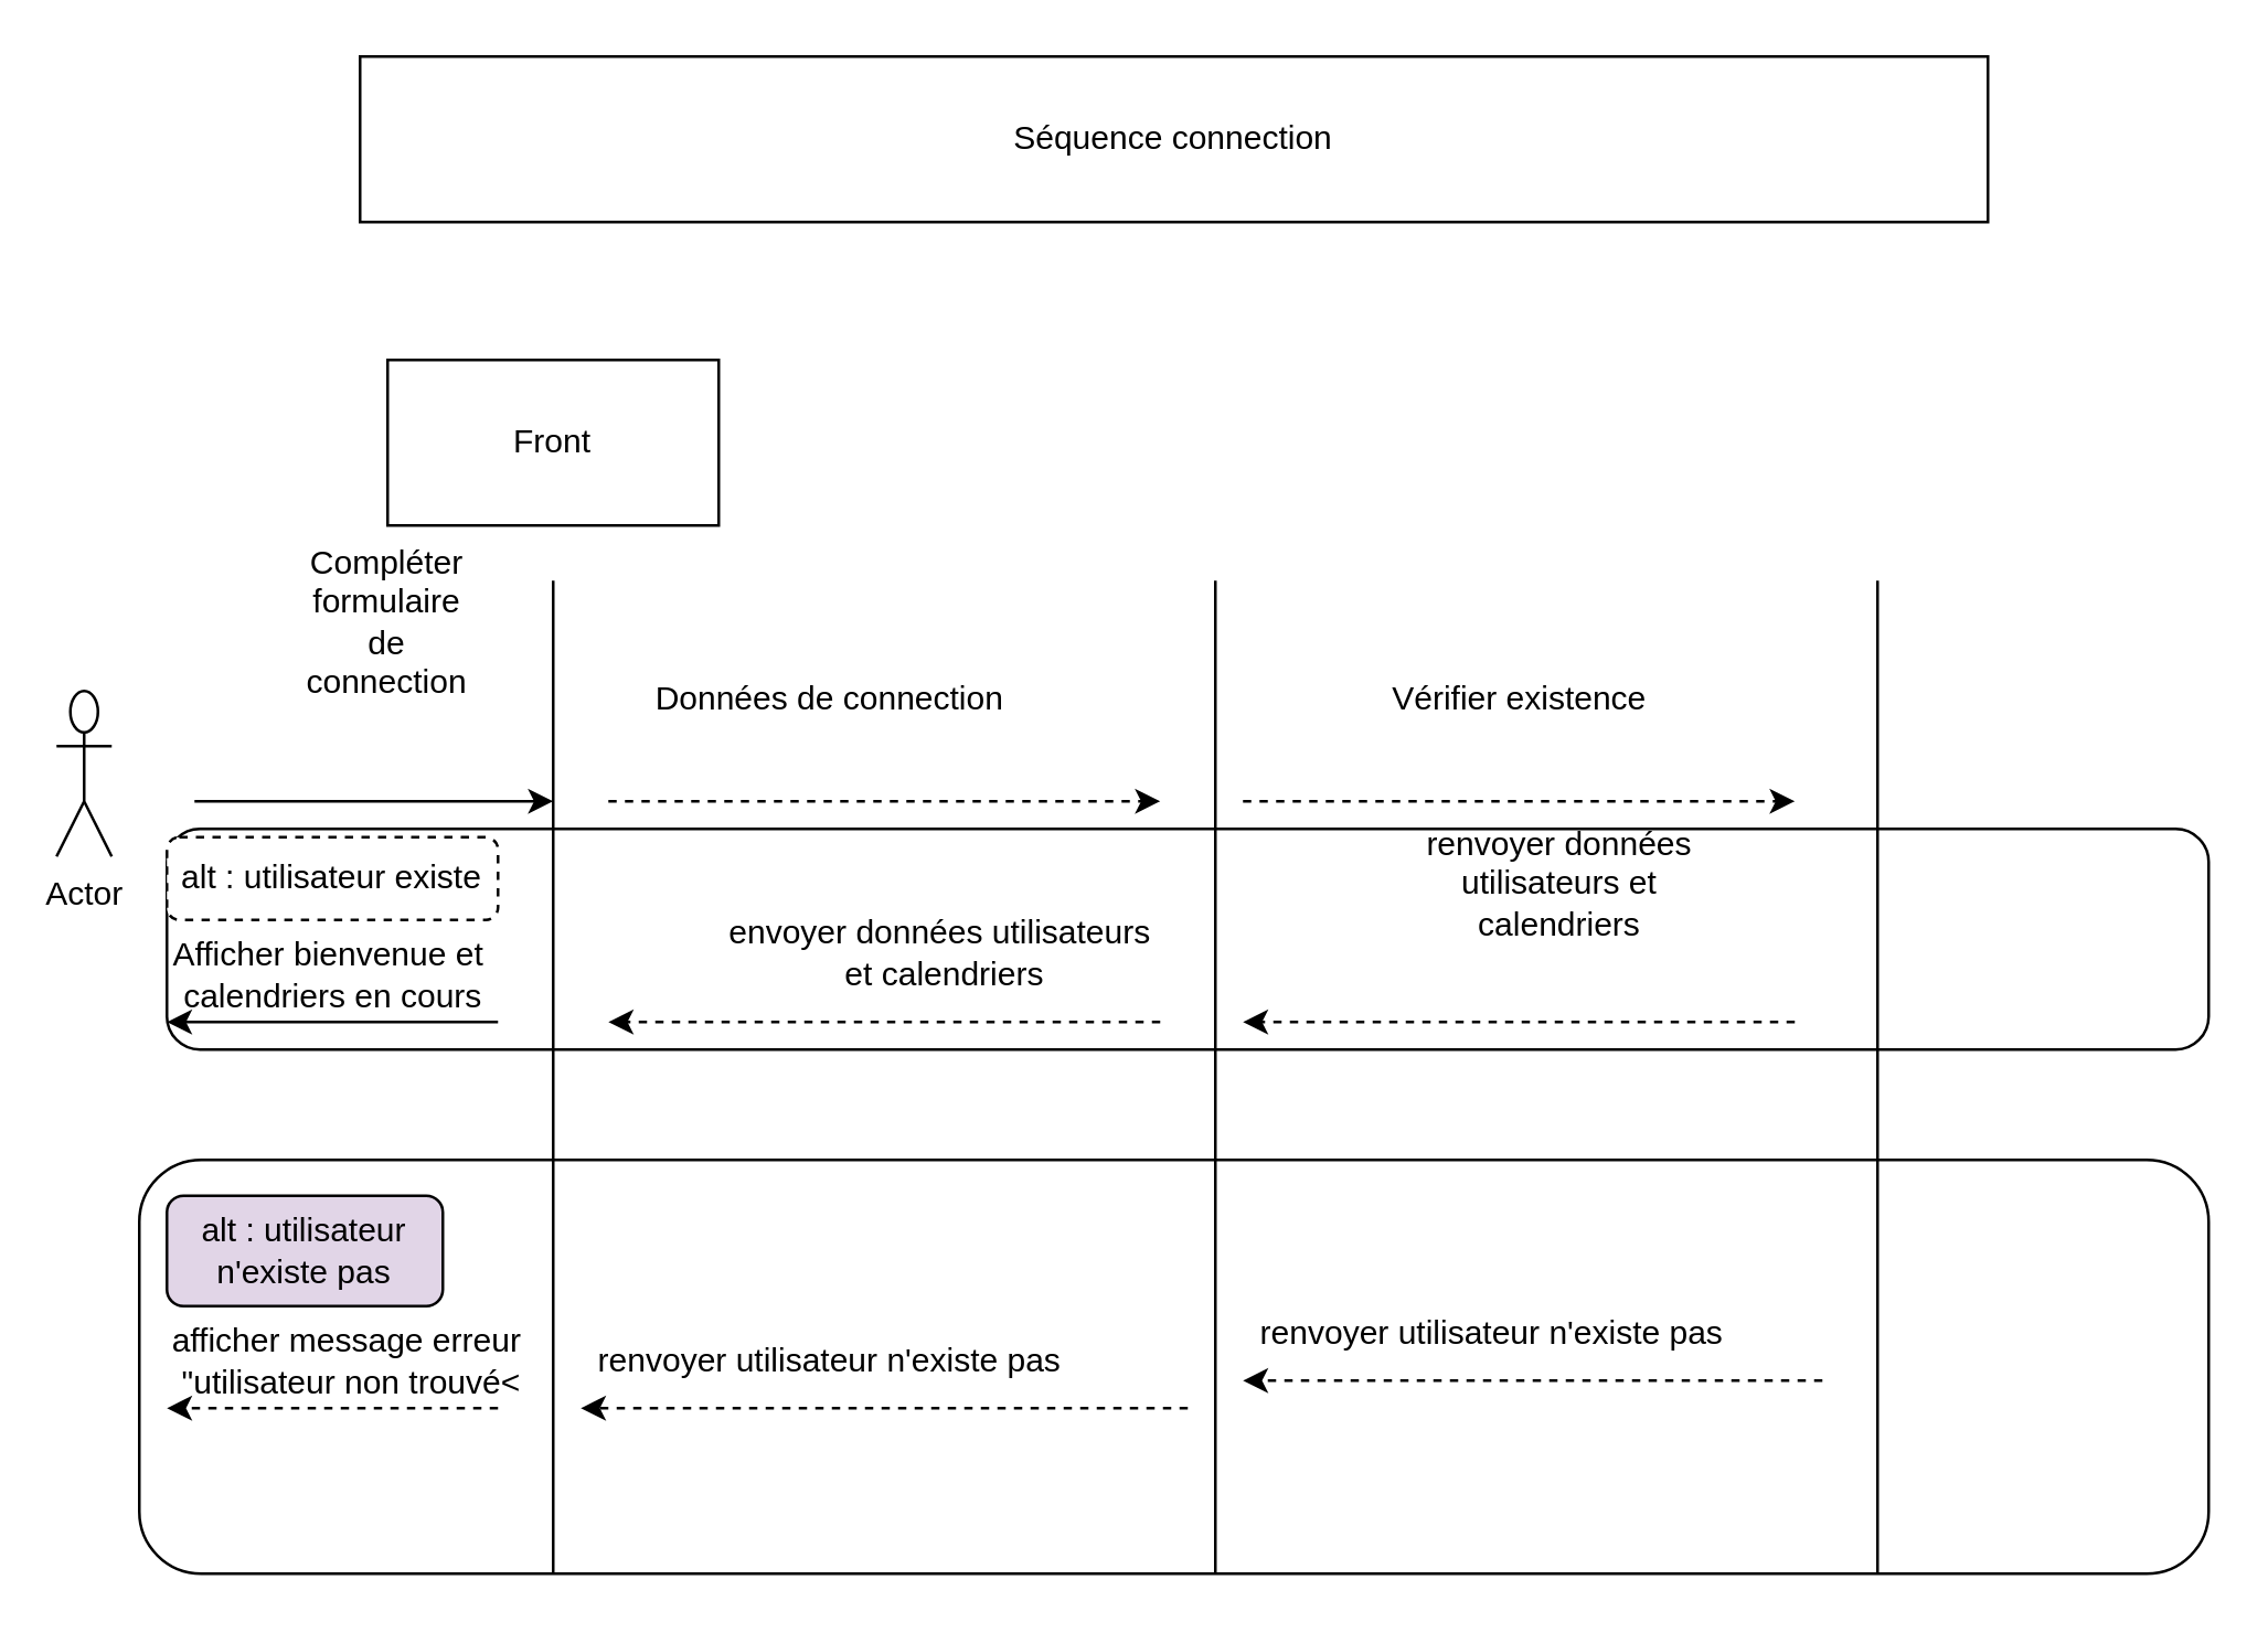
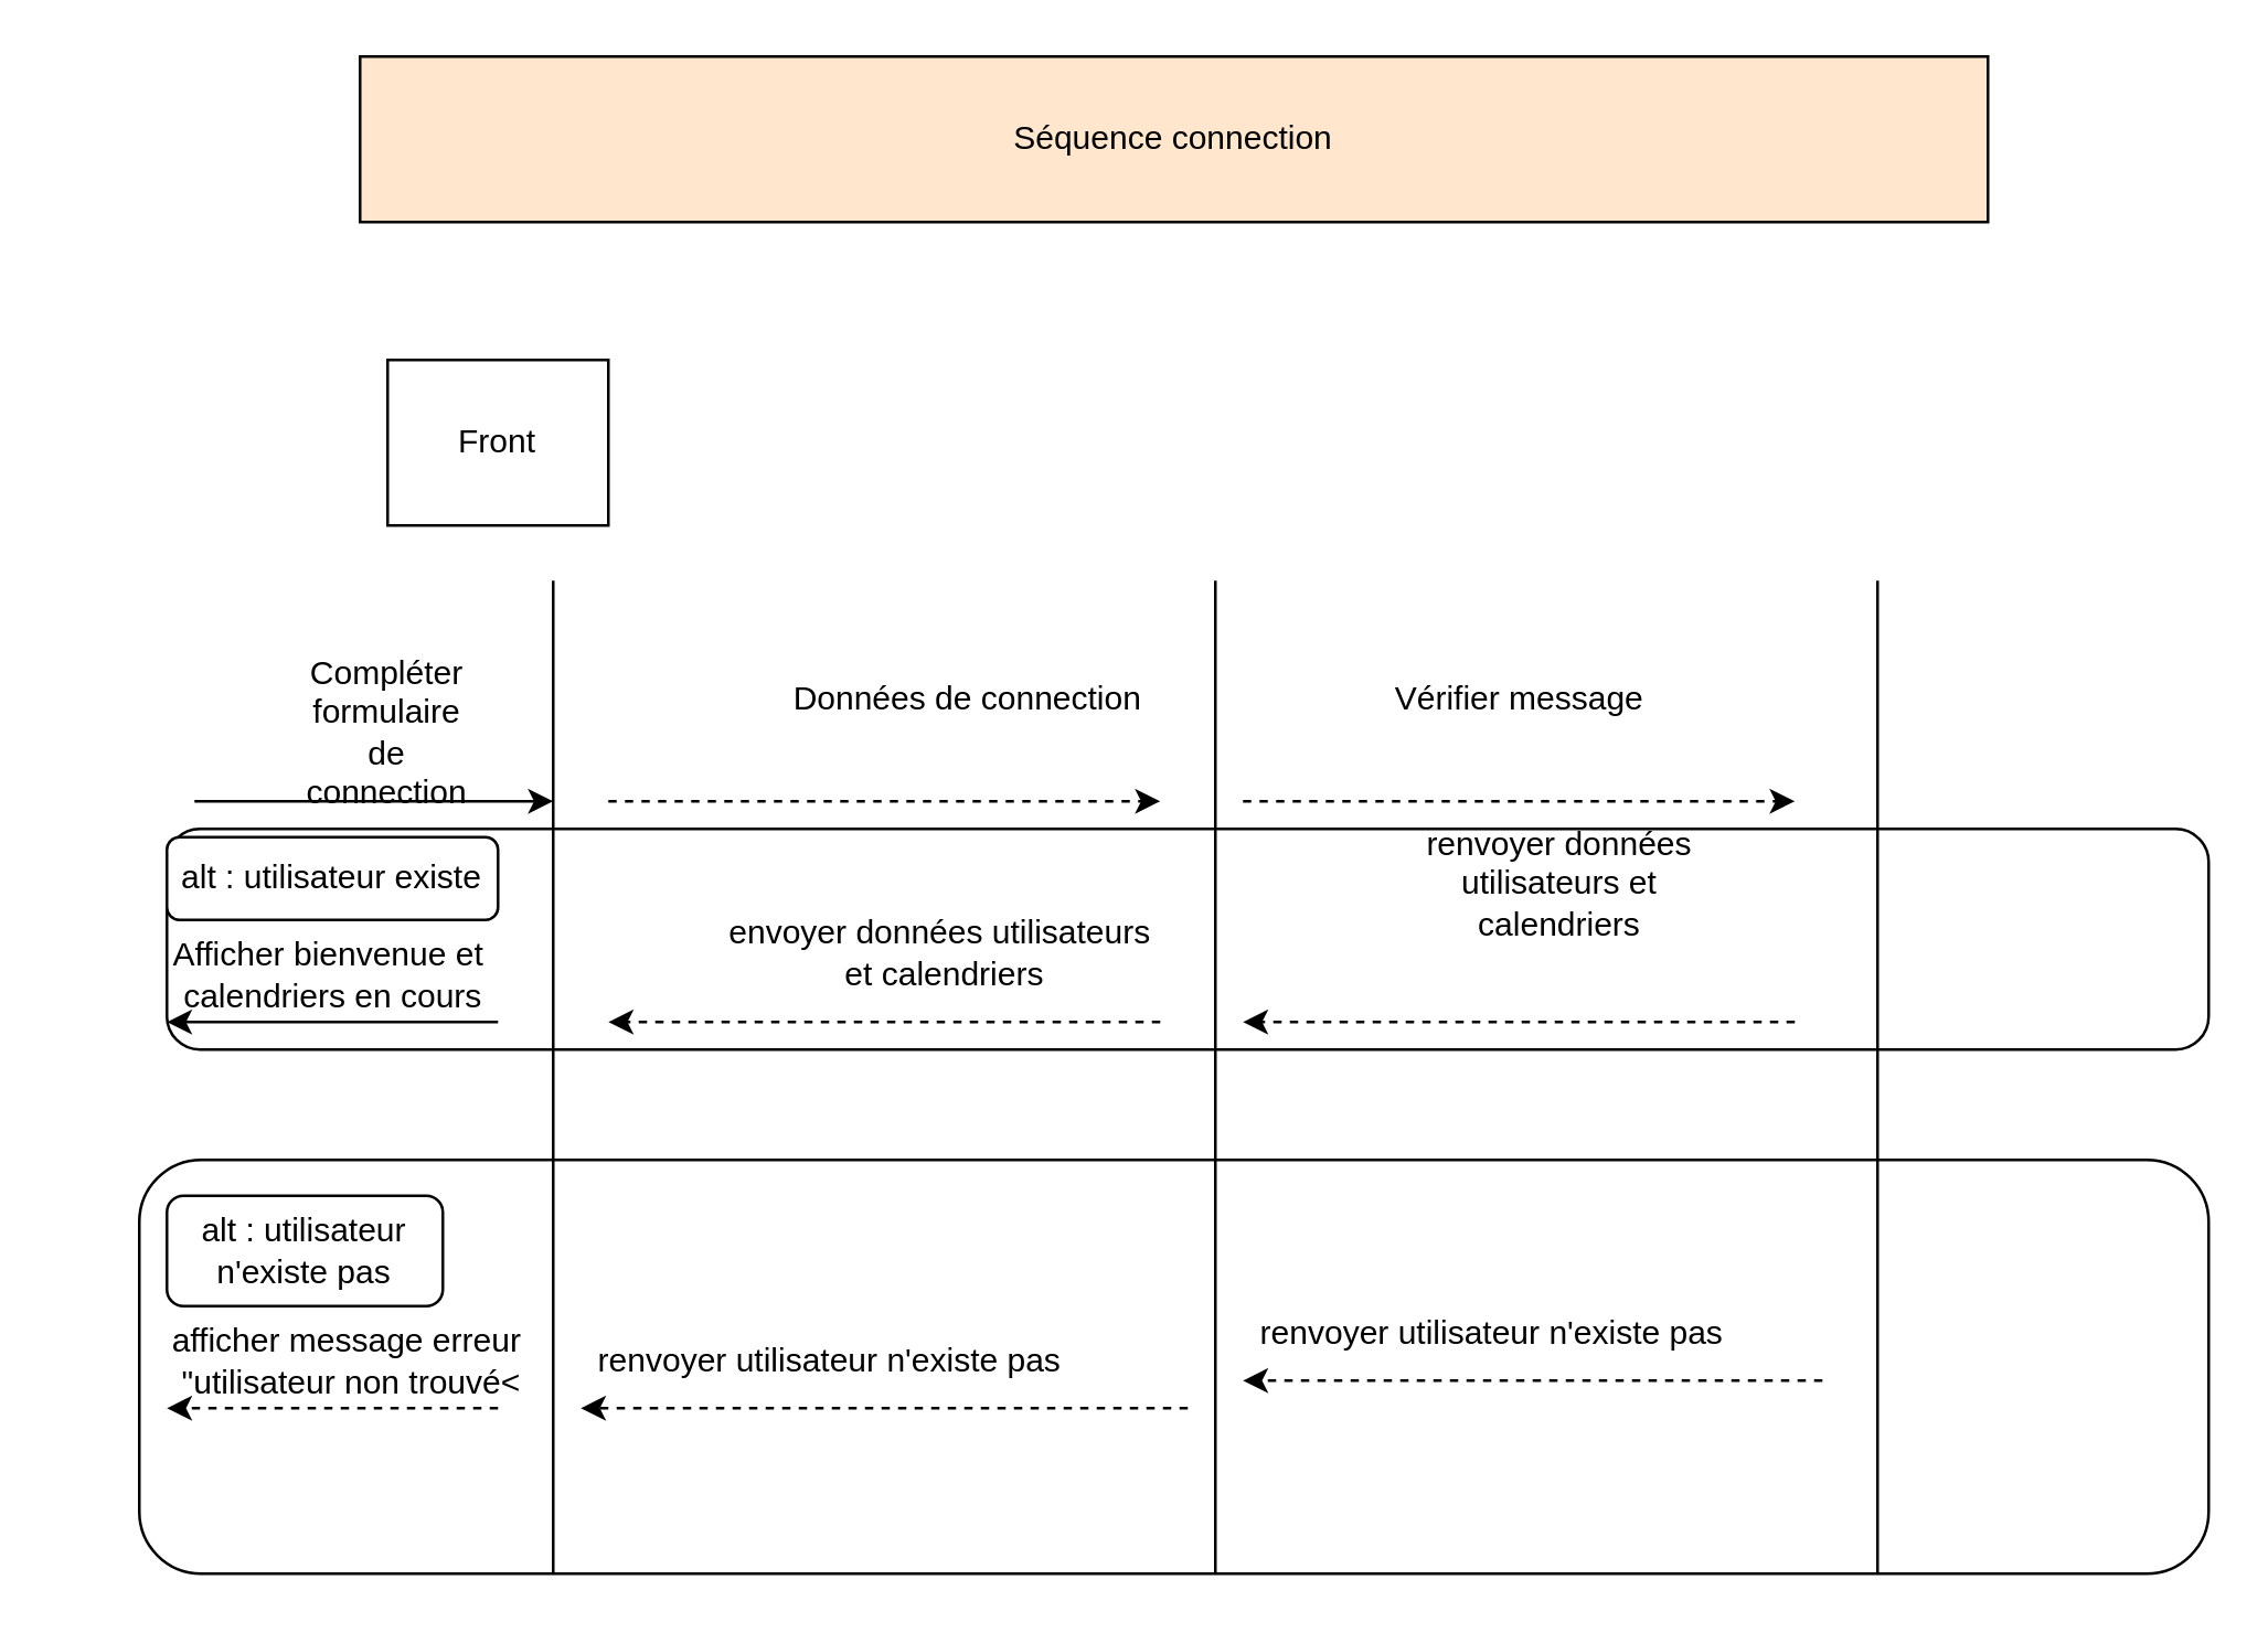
  <mxCell id="0" />
  <mxCell id="1" parent="0" />
  <mxCell id="2" value="" style="endArrow=none;html=1;rounded=0;" edge="1" parent="1"><mxGeometry width="50" height="50" relative="1" as="geometry"><mxPoint x="200" y="570" as="sourcePoint" /><mxPoint x="200" y="210" as="targetPoint" /></mxGeometry></mxCell>
  <mxCell id="3" value="" style="endArrow=none;html=1;rounded=0;" edge="1" parent="1"><mxGeometry width="50" height="50" relative="1" as="geometry"><mxPoint x="440" y="570" as="sourcePoint" /><mxPoint x="440" y="210" as="targetPoint" /></mxGeometry></mxCell>
  <mxCell id="4" value="" style="endArrow=none;html=1;rounded=0;" edge="1" parent="1"><mxGeometry width="50" height="50" relative="1" as="geometry"><mxPoint x="680" y="570" as="sourcePoint" /><mxPoint x="680" y="210" as="targetPoint" /></mxGeometry></mxCell>
- <mxCell id="5" value="Front" style="rounded=0;whiteSpace=wrap;html=1;" vertex="1" parent="1"><mxGeometry x="140" width="120" height="60" as="geometry" y="130" /></mxCell>
- <mxCell id="6" value="Actor" style="shape=umlActor;verticalLabelPosition=bottom;verticalAlign=top;html=1;outlineConnect=0;" vertex="1" parent="1"><mxGeometry x="20" y="250" width="20" height="60" as="geometry" /></mxCell>
+ <mxCell id="5" value="Front" style="rounded=0;whiteSpace=wrap;html=1;" vertex="1" parent="1"><mxGeometry x="140" y="130" width="80" height="60" as="geometry" /></mxCell>
  <mxCell id="7" value="" style="endArrow=classic;html=1;rounded=0;" edge="1" parent="1"><mxGeometry width="50" height="50" relative="1" as="geometry"><mxPoint x="70" y="290" as="sourcePoint" /><mxPoint x="200" y="290" as="targetPoint" /></mxGeometry></mxCell>
- <mxCell id="8" value="Compléter formulaire de connection" style="text;html=1;align=center;verticalAlign=middle;whiteSpace=wrap;rounded=0;" vertex="1" parent="1"><mxGeometry x="110" y="210" width="60" height="30" as="geometry" /></mxCell>
- <mxCell id="9" value="Données de connection " style="text;html=1;align=center;verticalAlign=middle;resizable=0;points=[];autosize=1;strokeColor=none;fillColor=none;" vertex="1" parent="1"><mxGeometry x="225" y="238" width="150" height="30" as="geometry" /></mxCell>
- <mxCell id="10" value="Vérifier existence " style="text;html=1;align=center;verticalAlign=middle;resizable=0;points=[];autosize=1;strokeColor=none;fillColor=none;" vertex="1" parent="1"><mxGeometry x="490" y="238" width="120" height="30" as="geometry" /></mxCell>
+ <mxCell id="8" value="Compléter formulaire de connection" style="text;html=1;align=center;verticalAlign=middle;whiteSpace=wrap;rounded=0;" vertex="1" parent="1"><mxGeometry x="110" y="250" width="60" height="30" as="geometry" /></mxCell>
+ <mxCell id="9" value="Données de connection " style="text;html=1;align=center;verticalAlign=middle;resizable=0;points=[];autosize=1;strokeColor=none;fillColor=none;" vertex="1" parent="1"><mxGeometry x="275" y="238" width="150" height="30" as="geometry" /></mxCell>
+ <mxCell id="10" value="Vérifier message " style="text;html=1;align=center;verticalAlign=middle;resizable=0;points=[];autosize=1;strokeColor=none;fillColor=none;" vertex="1" parent="1"><mxGeometry x="490" y="238" width="120" height="30" as="geometry" /></mxCell>
  <mxCell id="11" value="" style="html=1;labelBackgroundColor=#ffffff;startArrow=none;startFill=0;startSize=6;endArrow=classic;endFill=1;endSize=6;jettySize=auto;orthogonalLoop=1;strokeWidth=1;dashed=1;fontSize=14;rounded=0;" edge="1" parent="1"><mxGeometry width="60" height="60" relative="1" as="geometry"><mxPoint x="220" y="290" as="sourcePoint" /><mxPoint x="420" y="290" as="targetPoint" /></mxGeometry></mxCell>
  <mxCell id="12" value="" style="html=1;labelBackgroundColor=#ffffff;startArrow=none;startFill=0;startSize=6;endArrow=classic;endFill=1;endSize=6;jettySize=auto;orthogonalLoop=1;strokeWidth=1;dashed=1;fontSize=14;rounded=0;" edge="1" parent="1"><mxGeometry width="60" height="60" relative="1" as="geometry"><mxPoint x="450" y="290" as="sourcePoint" /><mxPoint x="650" y="290" as="targetPoint" /></mxGeometry></mxCell>
  <mxCell id="13" value="" style="html=1;labelBackgroundColor=#ffffff;startArrow=none;startFill=0;startSize=6;endArrow=classic;endFill=1;endSize=6;jettySize=auto;orthogonalLoop=1;strokeWidth=1;dashed=1;fontSize=14;rounded=0;" edge="1" parent="1"><mxGeometry width="60" height="60" relative="1" as="geometry"><mxPoint x="650" y="370" as="sourcePoint" /><mxPoint x="450" y="370" as="targetPoint" /></mxGeometry></mxCell>
  <mxCell id="14" value="renvoyer données utilisateurs et calendriers" style="text;html=1;align=center;verticalAlign=middle;whiteSpace=wrap;rounded=0;" vertex="1" parent="1"><mxGeometry x="510" y="305" width="110" height="30" as="geometry" /></mxCell>
  <mxCell id="15" value="" style="html=1;labelBackgroundColor=#ffffff;startArrow=none;startFill=0;startSize=6;endArrow=classic;endFill=1;endSize=6;jettySize=auto;orthogonalLoop=1;strokeWidth=1;dashed=1;fontSize=14;rounded=0;" edge="1" parent="1"><mxGeometry width="60" height="60" relative="1" as="geometry"><mxPoint x="420" y="370" as="sourcePoint" /><mxPoint x="220" y="370" as="targetPoint" /></mxGeometry></mxCell>
  <mxCell id="16" value="&lt;div&gt;envoyer données utilisateurs&lt;/div&gt;&lt;div&gt;&amp;nbsp;et calendriers&lt;/div&gt;" style="text;html=1;align=center;verticalAlign=middle;resizable=0;points=[];autosize=1;strokeColor=none;fillColor=none;" vertex="1" parent="1"><mxGeometry x="250" y="325" width="180" height="40" as="geometry" /></mxCell>
  <mxCell id="17" value="" style="endArrow=classic;html=1;rounded=0;" edge="1" parent="1"><mxGeometry width="50" height="50" relative="1" as="geometry"><mxPoint x="180" y="370" as="sourcePoint" /><mxPoint x="60" y="370" as="targetPoint" /></mxGeometry></mxCell>
  <mxCell id="18" value="&lt;div&gt;Afficher bienvenue et&amp;nbsp;&lt;/div&gt;&lt;div&gt;calendriers en cours &lt;/div&gt;" style="text;html=1;align=center;verticalAlign=middle;resizable=0;points=[];autosize=1;strokeColor=none;fillColor=none;" vertex="1" parent="1"><mxGeometry x="50" y="333" width="140" height="40" as="geometry" /></mxCell>
  <mxCell id="19" value="" style="html=1;labelBackgroundColor=#ffffff;startArrow=none;startFill=0;startSize=6;endArrow=classic;endFill=1;endSize=6;jettySize=auto;orthogonalLoop=1;strokeWidth=1;dashed=1;fontSize=14;rounded=0;" edge="1" parent="1"><mxGeometry width="60" height="60" relative="1" as="geometry"><mxPoint x="660" y="500" as="sourcePoint" /><mxPoint x="450" y="500" as="targetPoint" /></mxGeometry></mxCell>
  <mxCell id="20" value="renvoyer utilisateur n'existe pas " style="text;html=1;align=center;verticalAlign=middle;resizable=0;points=[];autosize=1;strokeColor=none;fillColor=none;" vertex="1" parent="1"><mxGeometry x="445" y="468" width="190" height="30" as="geometry" /></mxCell>
  <mxCell id="21" value="" style="html=1;labelBackgroundColor=#ffffff;startArrow=none;startFill=0;startSize=6;endArrow=classic;endFill=1;endSize=6;jettySize=auto;orthogonalLoop=1;strokeWidth=1;dashed=1;fontSize=14;rounded=0;" edge="1" parent="1"><mxGeometry width="60" height="60" relative="1" as="geometry"><mxPoint x="430" y="510" as="sourcePoint" /><mxPoint x="210" y="510" as="targetPoint" /></mxGeometry></mxCell>
  <mxCell id="22" value="renvoyer utilisateur n'existe pas " style="text;html=1;align=center;verticalAlign=middle;resizable=0;points=[];autosize=1;strokeColor=none;fillColor=none;" vertex="1" parent="1"><mxGeometry x="205" y="478" width="190" height="30" as="geometry" /></mxCell>
  <mxCell id="23" value="" style="html=1;labelBackgroundColor=#ffffff;startArrow=none;startFill=0;startSize=6;endArrow=classic;endFill=1;endSize=6;jettySize=auto;orthogonalLoop=1;strokeWidth=1;dashed=1;fontSize=14;rounded=0;" edge="1" parent="1"><mxGeometry width="60" height="60" relative="1" as="geometry"><mxPoint x="180" y="510" as="sourcePoint" /><mxPoint x="60" y="510" as="targetPoint" /></mxGeometry></mxCell>
  <mxCell id="24" value="&lt;div&gt;afficher message erreur&lt;/div&gt;&lt;div&gt;&amp;nbsp;&quot;utilisateur non trouvé&amp;lt;&lt;/div&gt;" style="text;html=1;align=center;verticalAlign=middle;resizable=0;points=[];autosize=1;strokeColor=none;fillColor=none;" vertex="1" parent="1"><mxGeometry x="45" y="473" width="160" height="40" as="geometry" /></mxCell>
  <mxCell id="25" value="" style="rounded=1;whiteSpace=wrap;html=1;fillColor=none;" vertex="1" parent="1"><mxGeometry x="50" y="420" width="750" height="150" as="geometry" /></mxCell>
- <mxCell id="26" value="alt : utilisateur n'existe pas " style="rounded=1;whiteSpace=wrap;html=1;fillColor=#e1d5e7;" vertex="1" parent="1"><mxGeometry x="60" y="433" width="100" height="40" as="geometry" /></mxCell>
+ <mxCell id="26" value="alt : utilisateur n'existe pas " style="rounded=1;whiteSpace=wrap;html=1;" vertex="1" parent="1"><mxGeometry x="60" y="433" width="100" height="40" as="geometry" /></mxCell>
  <mxCell id="27" value="" style="rounded=1;whiteSpace=wrap;html=1;fillColor=none;" vertex="1" parent="1"><mxGeometry x="60" y="300" width="740" height="80" as="geometry" /></mxCell>
- <mxCell id="28" value="alt : utilisateur existe " style="rounded=1;whiteSpace=wrap;html=1;dashed=1;" vertex="1" parent="1"><mxGeometry x="60" y="303" width="120" height="30" as="geometry" /></mxCell>
- <mxCell id="29" value="Séquence connection" style="whiteSpace=wrap;html=1;" vertex="1" parent="1"><mxGeometry x="130" y="20" width="590" height="60" as="geometry" /></mxCell>
+ <mxCell id="28" value="alt : utilisateur existe " style="rounded=1;whiteSpace=wrap;html=1;" vertex="1" parent="1"><mxGeometry x="60" y="303" width="120" height="30" as="geometry" /></mxCell>
+ <mxCell id="29" value="Séquence connection" style="whiteSpace=wrap;html=1;fillColor=#ffe6cc;" vertex="1" parent="1"><mxGeometry x="130" y="20" width="590" height="60" as="geometry" /></mxCell>
